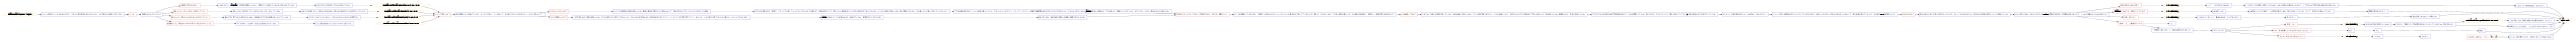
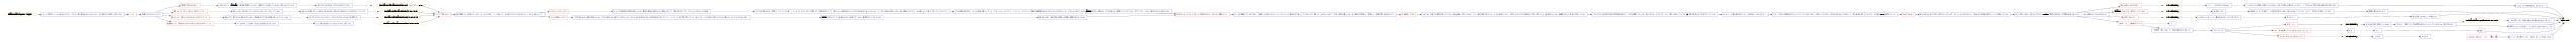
  digraph {
    rankdir=LR
    node [color=blue shape=box]
    "EleanorRank4Convo7 begins." [color=orange shape=""]
    n2 [label="ちょっと聞きたいことがあるんだけど、でもどう受け取るか分からないから、もし踏み入り過ぎたら言ってね。"]
    n3 [color=red label="いいよ。"]
    n4 [label="両親はどんな人だったの？"]
    n5 [color=red label="昔過ぎて思い出せない。"]
    n6 [color=red label="優しかった。正しくあろうと努力していた。"]
    n7 [color=red label="厳しかった。誰が上なのかをはっきり示していた。"]
    n8 [color=red label="絶望的だった。野生のクブロウに育てられた方がマシだった。"]
    n9 [label="ごめんなさい。Zarimanでの記憶が鮮明だったから、両親のことも覚えているのかと思い込んでいたわ。"]
    n10 [label="良かったわ。私が言っていいか分からないけど、伝わってくるわ。"]
    n11 [label="確かに甘く育てられた感じはないわね。入植者はタフである必要があったんでしょうね。"]
    n12 [label="そうなのね。ともあれ、あなたは立派な人になったわ。"]
    n13 [color=red label="これは…　話せない。ゴメン。[閉じる]"]
    n14 [label="いいえ、私が悪かったわ。今話すべきことではないわね。"]
    n15 [label="どれだけの人生を送ってきたか忘れていたわ。"]
    n16 [label="あなたには優しさという温かい炎があるわ。誰がその炎を灯したのか気になっていたの。"]
    n17 [label="オロキンが上にいたんだから、まともな人がいたのかさえ疑問だわ。"]
    n18 [label="もっと楽な道があったらよかったのにと思うけど。"]
    "Chat ends." [color=orange shape=""]
-   n20 [color=orange label="Boolean DrifterParentsUnknown is now true." shape=""]
+   n20 [color=orange label="Boolean DrifterParentsUnknown is ごめんなさい true." shape=""]
    n21 [color=orange label="Boolean DrifterParentsKind is now true." shape=""]
    n22 [color=orange label="Boolean DrifterParentsStrict is now true." shape=""]
    n23 [color=red label="どうして聞いたの？"]
    n24 [color=orange label="Boolean DrifterParentsUseless is now true." shape=""]
    n25 [label="私の両親のことを考えていたの。よくそうするの。ジッと座って、今の私たちのことを父さんとママはどう思うかって。"]
    n26 [color=red label="どんな人たちだったの？"]
    n27 [color=red label="どんな両親だったの？"]
    n28 [label="人としては根本的に相性が悪かったわ。最初の数年は太陽のように燃え上がって、燃え尽きるとブラックホールになるような関係。"]
    n29 [label="一言で済ませば、相性が悪かったわ。父さんは私たちに自立してほしかった、だからそれを学ばせるような状況を作り出していた。ペンナイフ一本で森に置いていく、みたいな。いつも助けに来てくれたのが母さん。もうとんでもない感じ。"]
    n30 [label="父さんは元軍人なの。陽気で、シワッシワの眼、ニュースキャスターのような喋り方、内面が壊れていて、揺すったら砂利袋みたいにガタガタ音を立てるような人ね。メンタルも以外に弱かったわ。軽い罵倒のつもりが、その後トイレに籠って泣いていたりもした。"]
    n31 [label="Arthurと私もよく二人を争わせるよう仕掛けていたわ。典型的なクソガキたちね。"]
    n32 [label="ママは裕福な家の出で、もっと自由に暮らしていた。でもパーティーやワイン、ドラッグ、ラドストンの豪邸で1週間飲み歩きするような人ではなかった。どちらかと言うとそれはJanice叔母さんの配分ね。ママは花とか、陶器のハリネズミとか、ポプリとか、とにかく穏やかなものを好んだわ。"]
    n33 [label="親と言うのは、自身の親の間違いを過激に補償するタチなのね。"]
    n34 [color=red label="半分以上ヴォイドタングみたいで混乱するけど、何となく理解したよ。"]
    n35 [label="ま、今は離婚しているけどね。「配慮」から私たちがティーンエイジャーを過ぎるまで待っててくれたけど。優しさ、なのかしらね？「子供へ安定な暮らしを」とか戯れ言を理由に、戦場という家庭に閉じ込めるなんて。"]
    n36 [color=red label="今も連絡してるの？"]
    n37 [label="たまにね。冬至には実家に帰っていたわ。あれは確かに恋しいわね。ツリーを星で飾り付けたり、ソルの祝福だったり、子供たちがルアの三相を扮して家々を回ったり、鳥を焼いたり…　感傷的だけど、本当に好きだったわ。"]
    n38 [label="ママも父さんも冬至中は必ず平和条約を結んで、それを尊重していたわ。良い年には、プラムブランデーで酔いが回っていても、3日目が過ぎるまでは利口にしていたわ。"]
    n39 [label="ホームシック感の波を感じたら、それ私ね。ごめんなさい。"]
    n40 [label="こういう大きい感情は出さないようにしているのだけれど、鍋のミルクみたいに吹きこぼれることもあって、周り全員が感じてしまうの。その時はKIMで謝罪タイムよ。"]
    n41 [color=red label="なぜ今これを？"]
    n42 [label="彼らがあなたをどう思うか気になっただけよ。もしここから出られたら、時をかける友達を冬至ディナーに招待したいわ。"]
    n43 [label="きっと気に入るわ。あなたと父さんとArthurで暖炉の傍に座って武勇伝を語り合ったり、ママから独身かどうかせがまれたり。"]
    n44 [color=red label="彼らを怖がらせると思う。"]
    n45 [color=red label="Eleanorのためにも、お利口にしているよ。"]
    n46 [color=red label="正直、楽しそう。"]
    n47 [color=red label="独身？　え、ご挨拶に行くの？"]
    n48 [color=orange label="+15 Chemistry" shape=""]
    n49 [color=orange label="+15 Chemistry" shape=""]
    n50 [color=orange label="+15 Chemistry" shape=""]
    n51 [label="え。"]
    n52 [label="「事態は一変したわ」と、彼女は扇ぎながら言った。"]
    n53 [label="ハハ！　その方がそそるわね。"]
    n54 [label="あら嬉しいわ！"]
    n55 [label="じゃあそうしましょう。機会があれば、そうするべきよ。"]
    n56 [label="「それでいつも串刺しの刑だったのかね、それとも変わり種もあったのか？」って父さんが丁寧に尋ねる姿が目に浮かぶわ。"]
    n57 [label="...実現しようとする前に、この夢を手放すべきね。私たちは今ここにいる。そして、戦争はまだ終わっていない。"]
    n58 [label="ありがとう。"]
    n59 [label="そうしたいの？"]
    n60 [label="これについて夢を見るわ。ありがとう。"]
    n61 [label="素敵な夢をありがとう。"]
    n62 [label="起きる楽しみがまた一つ増えたわ。"]
    n63 [color=red label="正直、うん。"]
    n64 [color=red label="いや、何を想像しているか分からなかっただけ。"]
    n65 [color=red label="えと…　考えてから答えていい？"]
    n66 [color=orange label="+20 Chemistry" shape=""]
    n67 [label="あら。"]
    n68 [color=orange label="+5 Chemistry" shape=""]
    n69 [label="あなたは本当に腹立たしいわね。"]
    n70 [label="そう。"]
    n71 [label="いいわよ。"]
    n72 [label="下心なく、両親について無邪気な話をしようとしているのに…　急すぎるのよ。"]
    n73 [label="失礼。"]
    n74 [label="もちろん。"]
    n75 [color=orange label="Boolean EleanorConfession is now true." shape=""]
    n76 [label="時間ならたっぷりあるし、どこか行くわけでもないし、ね？"]
    n77 [label="これに関しては、真剣に検討する必要があるわ。まったく。"]
    "EleanorRank4Convo7 begins." -> n2
    n2 -> n3
    n3 -> n4
    n4 -> n5
    n4 -> n6
    n4 -> n7
    n4 -> n8
    n5 -> n9
    n6 -> n10
    n7 -> n11
    n8 -> n12
    n9 -> n15
    n10 -> n16
    n11 -> n17
    n12 -> n18
    n13 -> n14
    n14 -> "Chat ends."
    n15 -> n20
    n16 -> n21
    n17 -> n22
    n20 -> n23
    n21 -> n23
    n22 -> n23
    n23 -> n25
    n24 -> n23
    n25 -> n26
    n25 -> n27
    n26 -> n28
    n27 -> n29
    n28 -> n30
    n29 -> n31
    n30 -> n32
    n31 -> n33
    n32 -> n34
    n33 -> n34
    n34 -> n35
    n35 -> n36
    n36 -> n37
    n37 -> n38
    n38 -> n39
    n39 -> n40
    n40 -> n41
    n41 -> n42
    n42 -> n43
    n43 -> n44
    n43 -> n45
    n43 -> n46
    n43 -> n47
    n44 -> n48
    n45 -> n49
    n46 -> n50
    n47 -> n51
    n47 -> n52
    n48 -> n53
    n49 -> n54
    n50 -> n55
    n52 -> n59
    n53 -> n56
    n54 -> n57
    n55 -> n58
    n56 -> n60
    n57 -> n61
    n58 -> n62
    n59 -> n63
    n59 -> n64
    n59 -> n65
    n60 -> "Chat ends."
    n61 -> "Chat ends."
    n62 -> "Chat ends."
    n63 -> n66
    n64 -> n67
    n65 -> n68
    n66 -> n69
    n67 -> n70
    n68 -> n71
    n69 -> n72
    n70 -> n73
    n71 -> n74
    n72 -> n75
    n72 -> n76
    n73 -> "Chat ends."
    n75 -> n77
    n76 -> "Chat ends."
    n77 -> "Chat ends."
  }
